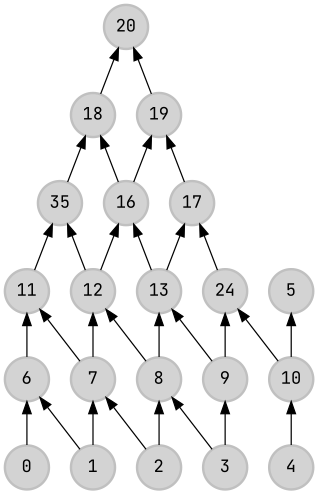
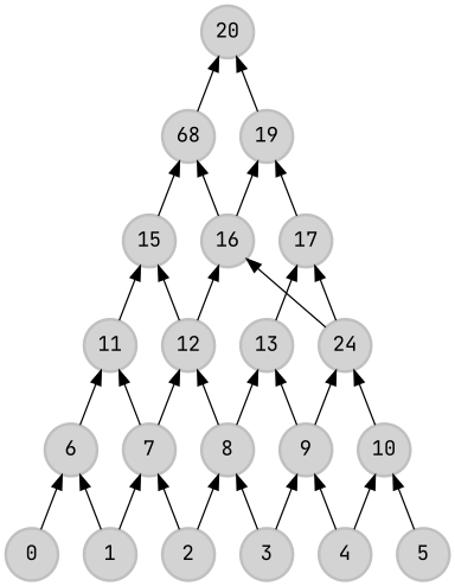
  digraph {
    fontname="JetBrains Mono"
    rankdir=BT
    node [color=gray fillcolor=lightgray fixedsize=true fontcolor=black fontname="JetBrains Mono" penwidth=2 shape=circle style=filled]
    edge [fontname="JetBrains Mono"]
    n1 [label=0]
    n2 [label=6]
    n3 [label=11]
    n4 [label=1]
    n5 [label=7]
    n6 [label=12]
    n7 [label=2]
    n8 [label=8]
    n9 [label=13]
    n10 [label=3]
    n11 [label=9]
    n12 [label=24]
    n13 [label=4]
    n14 [label=10]
    n15 [label=5]
-   n16 [label=35]
+   n16 [label=15]
    n17 [label=16]
    n18 [label=17]
-   n19 [label=18]
+   n19 [label=68]
    n20 [label=19]
    n21 [label=20]
    n1 -> n2
    n2 -> n3
    n3 -> n16
    n4 -> n2
    n4 -> n5
    n5 -> n3
    n5 -> n6
    n6 -> n16
    n6 -> n17
    n7 -> n5
    n7 -> n8
    n8 -> n6
    n8 -> n9
-   n9 -> n17
+   n12 -> n17
    n9 -> n18
    n10 -> n8
    n10 -> n11
    n11 -> n9
    n11 -> n12
    n12 -> n18
+   n13 -> n11
    n13 -> n14
    n14 -> n12
-   n14 -> n15
+   n15 -> n14
    n16 -> n19
    n17 -> n19
    n17 -> n20
    n18 -> n20
    n19 -> n21
    n20 -> n21
  }
